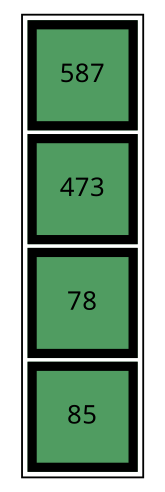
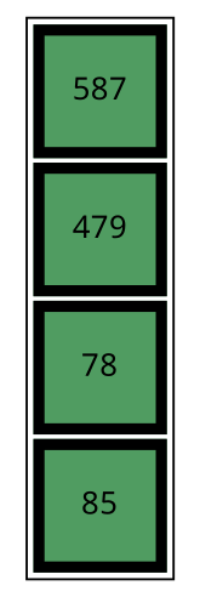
  digraph {
    rankdir=LR
    fontname="Noto Sans"
-   n1 [fontname="Noto Sans" label=<<table><tr><td width="60" height="60" border="5" bgcolor = "#509c61">587</td></tr><tr><td width="60" height="60" border="5" bgcolor = "#509c61">473</td></tr><tr><td width="60" height="60" border="5" bgcolor = "#509c61">78</td></tr><tr><td width="60" height="60" border="5" bgcolor = "#509c61">85</td></tr></table>> shape=none]
+   n1 [fontname="Noto Sans" label=<<table><tr><td width="60" height="60" border="5" bgcolor = "#509c61">587</td></tr><tr><td width="60" height="60" border="5" bgcolor = "#509c61">479</td></tr><tr><td width="60" height="60" border="5" bgcolor = "#509c61">78</td></tr><tr><td width="60" height="60" border="5" bgcolor = "#509c61">85</td></tr></table>> shape=none]
  }
